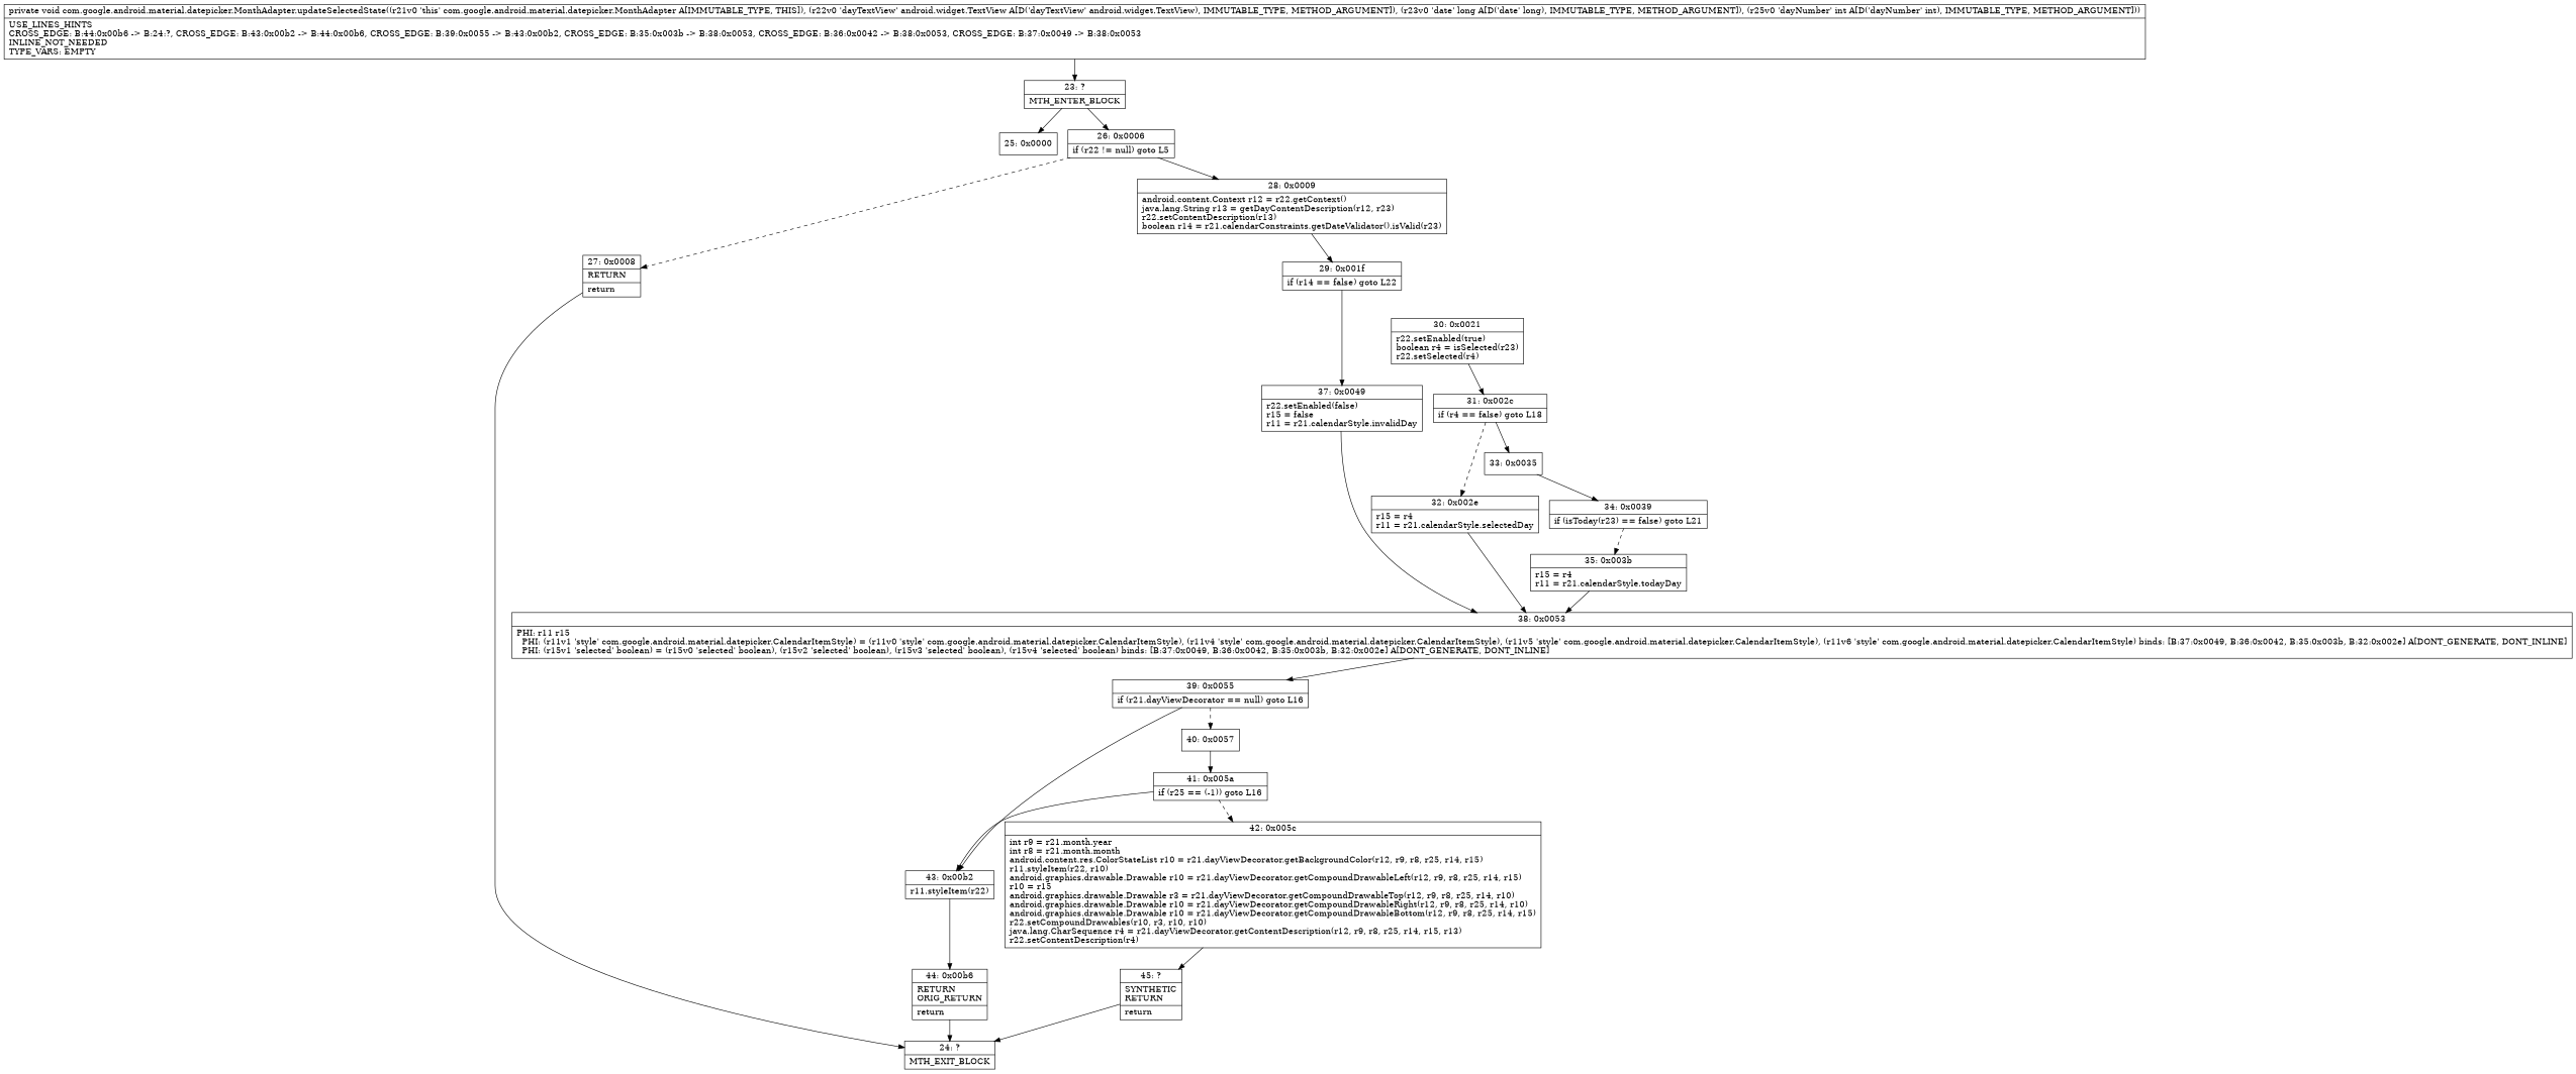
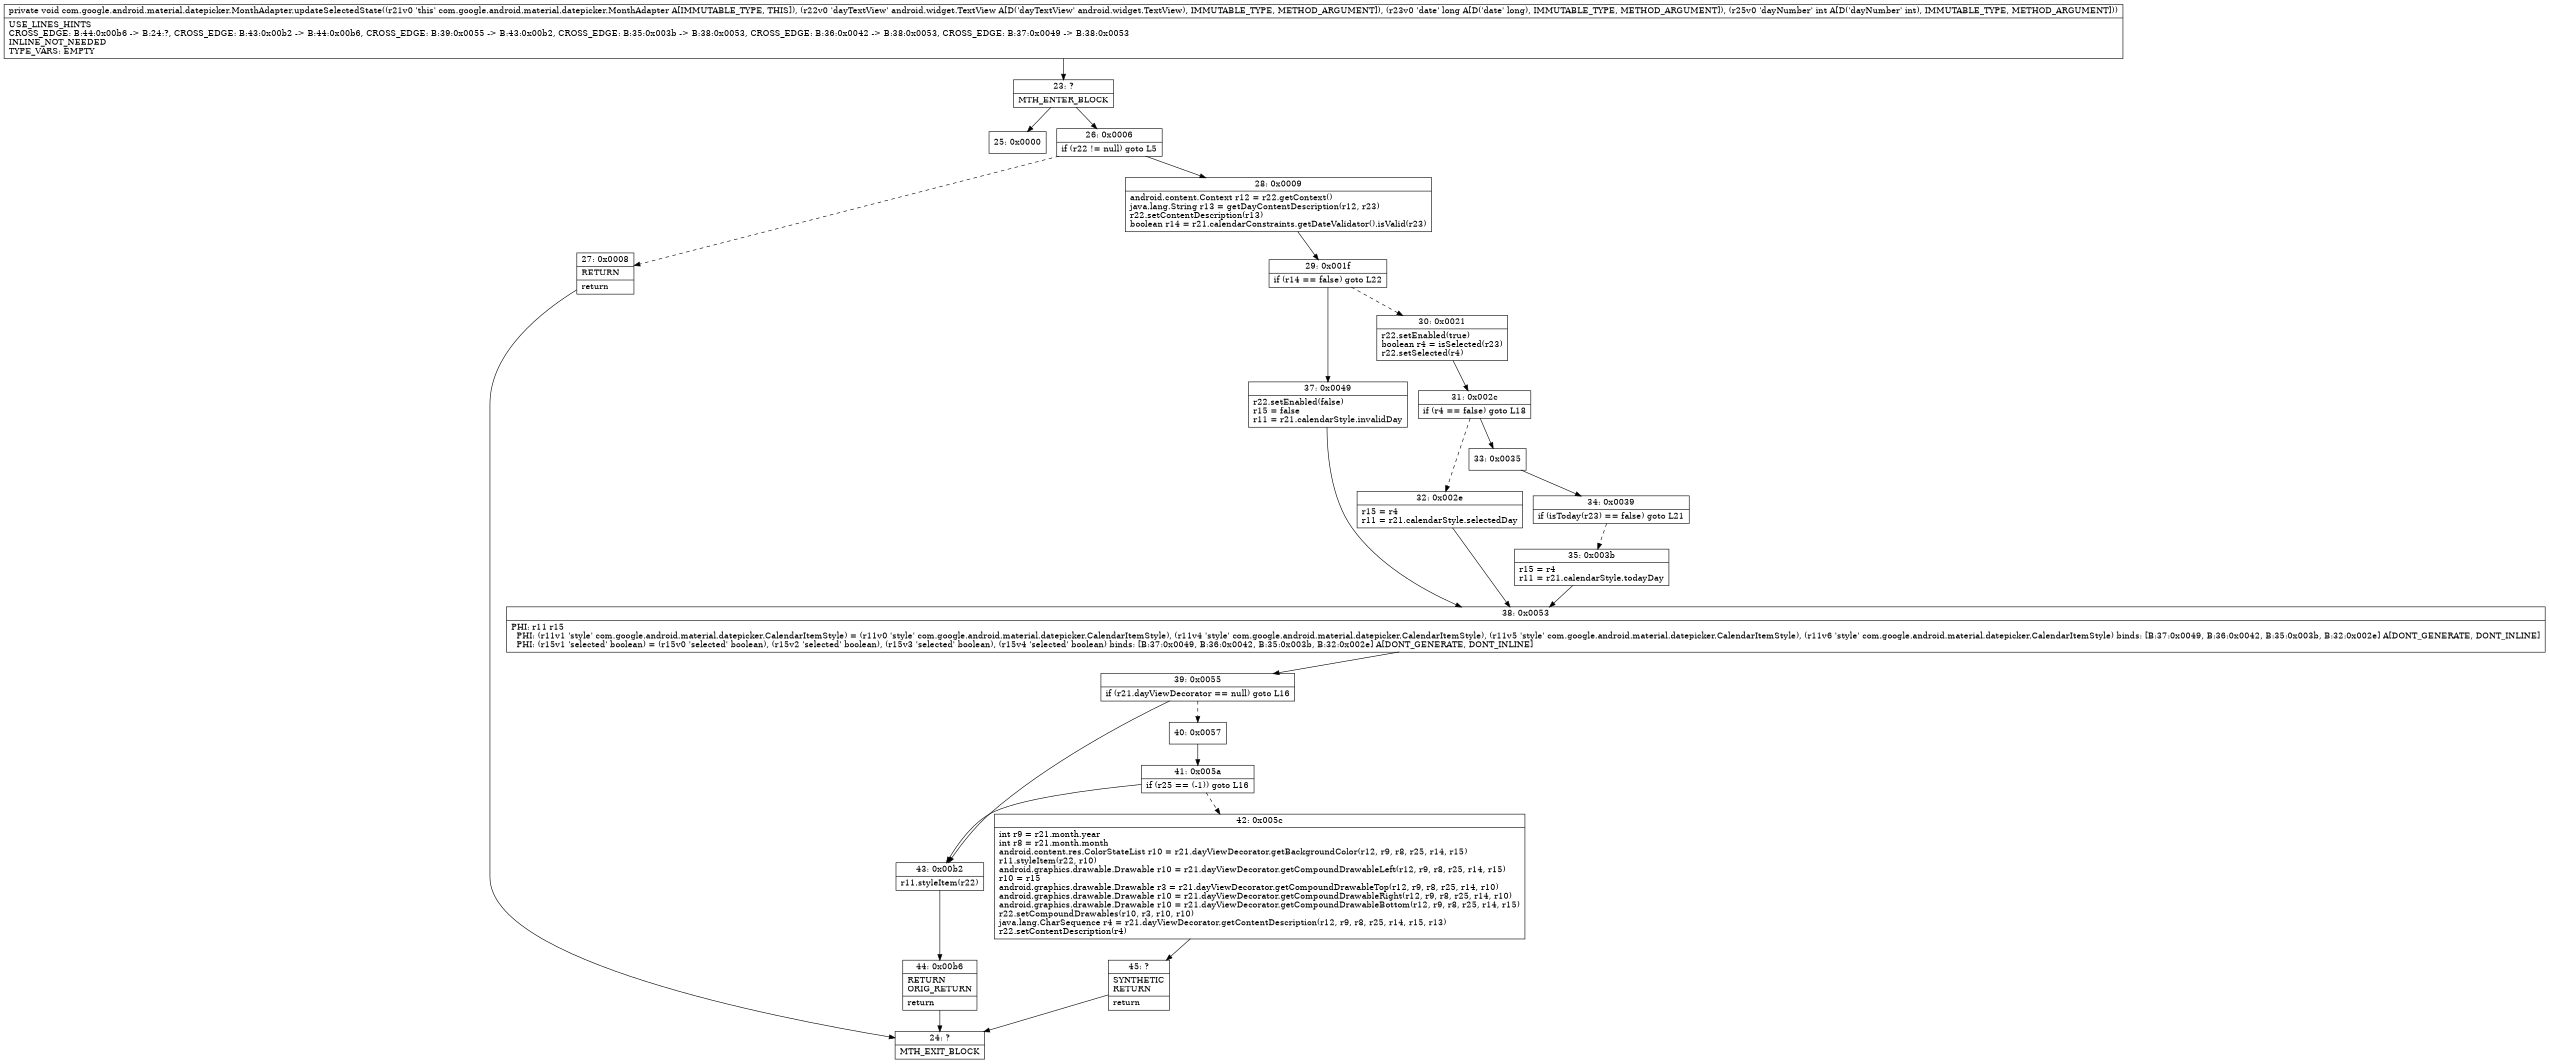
  digraph {
    node [shape=record]
    n1 [label="{23\:\ ?|MTH_ENTER_BLOCK\l}"]
    n2 [label="{25\:\ 0x0000}"]
    n3 [label="{26\:\ 0x0006|if (r22 != null) goto L5\l}"]
    n4 [label="{27\:\ 0x0008|RETURN\l|return\l}"]
    n5 [label="{28\:\ 0x0009|android.content.Context r12 = r22.getContext()\ljava.lang.String r13 = getDayContentDescription(r12, r23)\lr22.setContentDescription(r13)\lboolean r14 = r21.calendarConstraints.getDateValidator().isValid(r23)\l}"]
    n6 [label="{24\:\ ?|MTH_EXIT_BLOCK\l}"]
    n7 [label="{29\:\ 0x001f|if (r14 == false) goto L22\l}"]
    n8 [label="{30\:\ 0x0021|r22.setEnabled(true)\lboolean r4 = isSelected(r23)\lr22.setSelected(r4)\l}"]
    n9 [label="{37\:\ 0x0049|r22.setEnabled(false)\lr15 = false\lr11 = r21.calendarStyle.invalidDay\l}"]
    n10 [label="{31\:\ 0x002c|if (r4 == false) goto L18\l}"]
    n11 [label="{38\:\ 0x0053|PHI: r11 r15 \l  PHI: (r11v1 'style' com.google.android.material.datepicker.CalendarItemStyle) = (r11v0 'style' com.google.android.material.datepicker.CalendarItemStyle), (r11v4 'style' com.google.android.material.datepicker.CalendarItemStyle), (r11v5 'style' com.google.android.material.datepicker.CalendarItemStyle), (r11v6 'style' com.google.android.material.datepicker.CalendarItemStyle) binds: [B:37:0x0049, B:36:0x0042, B:35:0x003b, B:32:0x002e] A[DONT_GENERATE, DONT_INLINE]\l  PHI: (r15v1 'selected' boolean) = (r15v0 'selected' boolean), (r15v2 'selected' boolean), (r15v3 'selected' boolean), (r15v4 'selected' boolean) binds: [B:37:0x0049, B:36:0x0042, B:35:0x003b, B:32:0x002e] A[DONT_GENERATE, DONT_INLINE]\l}"]
    n12 [label="{32\:\ 0x002e|r15 = r4\lr11 = r21.calendarStyle.selectedDay\l}"]
    n13 [label="{33\:\ 0x0035}"]
    n14 [label="{34\:\ 0x0039|if (isToday(r23) == false) goto L21\l}"]
    n15 [label="{39\:\ 0x0055|if (r21.dayViewDecorator == null) goto L16\l}"]
    n16 [label="{40\:\ 0x0057}"]
    n17 [label="{43\:\ 0x00b2|r11.styleItem(r22)\l}"]
    n18 [label="{41\:\ 0x005a|if (r25 == (\-1)) goto L16\l}"]
    n19 [label="{44\:\ 0x00b6|RETURN\lORIG_RETURN\l|return\l}"]
    n20 [label="{42\:\ 0x005c|int r9 = r21.month.year\lint r8 = r21.month.month\landroid.content.res.ColorStateList r10 = r21.dayViewDecorator.getBackgroundColor(r12, r9, r8, r25, r14, r15)\lr11.styleItem(r22, r10)\landroid.graphics.drawable.Drawable r10 = r21.dayViewDecorator.getCompoundDrawableLeft(r12, r9, r8, r25, r14, r15)\lr10 = r15\landroid.graphics.drawable.Drawable r3 = r21.dayViewDecorator.getCompoundDrawableTop(r12, r9, r8, r25, r14, r10)\landroid.graphics.drawable.Drawable r10 = r21.dayViewDecorator.getCompoundDrawableRight(r12, r9, r8, r25, r14, r10)\landroid.graphics.drawable.Drawable r10 = r21.dayViewDecorator.getCompoundDrawableBottom(r12, r9, r8, r25, r14, r15)\lr22.setCompoundDrawables(r10, r3, r10, r10)\ljava.lang.CharSequence r4 = r21.dayViewDecorator.getContentDescription(r12, r9, r8, r25, r14, r15, r13)\lr22.setContentDescription(r4)\l}"]
    n21 [label="{45\:\ ?|SYNTHETIC\lRETURN\l|return\l}"]
    n22 [label="{35\:\ 0x003b|r15 = r4\lr11 = r21.calendarStyle.todayDay\l}"]
    n23 [label="{private void com.google.android.material.datepicker.MonthAdapter.updateSelectedState((r21v0 'this' com.google.android.material.datepicker.MonthAdapter A[IMMUTABLE_TYPE, THIS]), (r22v0 'dayTextView' android.widget.TextView A[D('dayTextView' android.widget.TextView), IMMUTABLE_TYPE, METHOD_ARGUMENT]), (r23v0 'date' long A[D('date' long), IMMUTABLE_TYPE, METHOD_ARGUMENT]), (r25v0 'dayNumber' int A[D('dayNumber' int), IMMUTABLE_TYPE, METHOD_ARGUMENT]))  | USE_LINES_HINTS\lCROSS_EDGE: B:44:0x00b6 \-\> B:24:?, CROSS_EDGE: B:43:0x00b2 \-\> B:44:0x00b6, CROSS_EDGE: B:39:0x0055 \-\> B:43:0x00b2, CROSS_EDGE: B:35:0x003b \-\> B:38:0x0053, CROSS_EDGE: B:36:0x0042 \-\> B:38:0x0053, CROSS_EDGE: B:37:0x0049 \-\> B:38:0x0053\lINLINE_NOT_NEEDED\lTYPE_VARS: EMPTY\l}"]
    n1 -> n2
    n1 -> n3
    n3 -> n4 [style=dashed]
    n3 -> n5
    n4 -> n6
    n5 -> n7
+   n7 -> n8 [style=dashed]
    n7 -> n9
    n8 -> n10
    n9 -> n11
    n10 -> n12 [style=dashed]
    n10 -> n13
    n11 -> n15
    n12 -> n11
    n13 -> n14
    n14 -> n22 [style=dashed]
    n15 -> n16 [style=dashed]
    n15 -> n17
    n16 -> n18
    n17 -> n19
    n18 -> n17
    n18 -> n20 [style=dashed]
    n19 -> n6
    n20 -> n21
    n21 -> n6
    n22 -> n11
    n23 -> n1
  }
